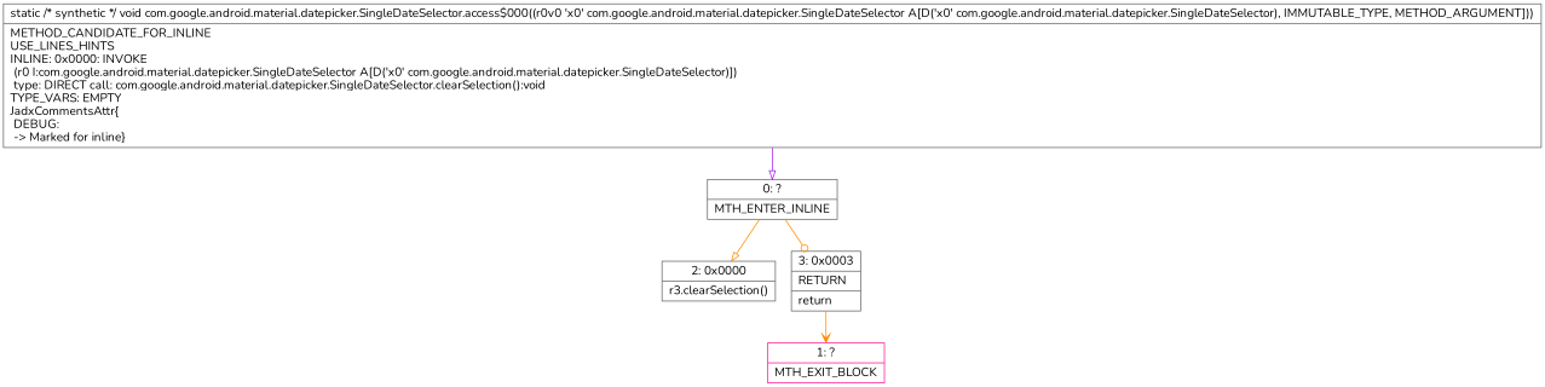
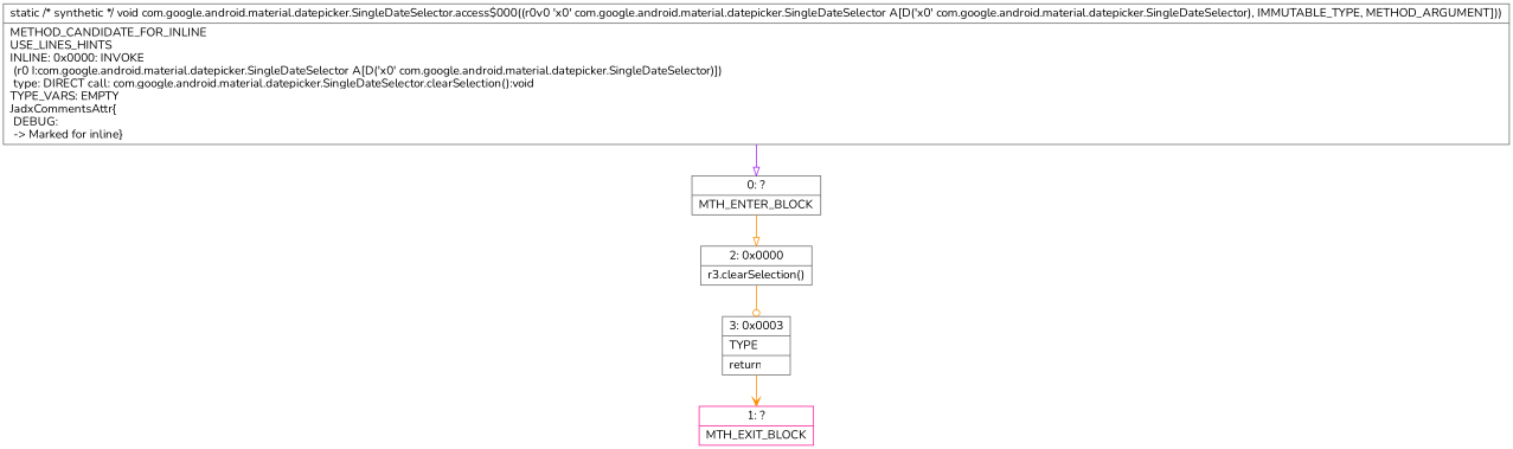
  digraph {
    fontname=Nunito
    node [color=gray40 fontname=Nunito shape=record]
    edge [arrowhead=onormal color=darkorange fontname=Nunito]
-   n1 [label="{0\:\ ?|MTH_ENTER_INLINE\l}"]
+   n1 [label="{0\:\ ?|MTH_ENTER_BLOCK\l}"]
    n2 [label="{2\:\ 0x0000|r3.clearSelection()\l}"]
-   n3 [label="{3\:\ 0x0003|RETURN\l|return\l}"]
+   n3 [label="{3\:\ 0x0003|TYPE\l|return\l}"]
    n4 [color=deeppink label="{1\:\ ?|MTH_EXIT_BLOCK\l}"]
    n5 [label="{static \/* synthetic *\/ void com.google.android.material.datepicker.SingleDateSelector.access$000((r0v0 'x0' com.google.android.material.datepicker.SingleDateSelector A[D('x0' com.google.android.material.datepicker.SingleDateSelector), IMMUTABLE_TYPE, METHOD_ARGUMENT]))  | METHOD_CANDIDATE_FOR_INLINE\lUSE_LINES_HINTS\lINLINE: 0x0000: INVOKE  \l  (r0 I:com.google.android.material.datepicker.SingleDateSelector A[D('x0' com.google.android.material.datepicker.SingleDateSelector)])\l type: DIRECT call: com.google.android.material.datepicker.SingleDateSelector.clearSelection():void\lTYPE_VARS: EMPTY\lJadxCommentsAttr\{\l DEBUG: \l \-\> Marked for inline\}\l}"]
    n1 -> n2
-   n1 -> n3 [arrowhead=odot]
+   n2 -> n3 [arrowhead=odot]
    n3 -> n4 [arrowhead=vee]
    n5 -> n1 [color=purple]
  }
